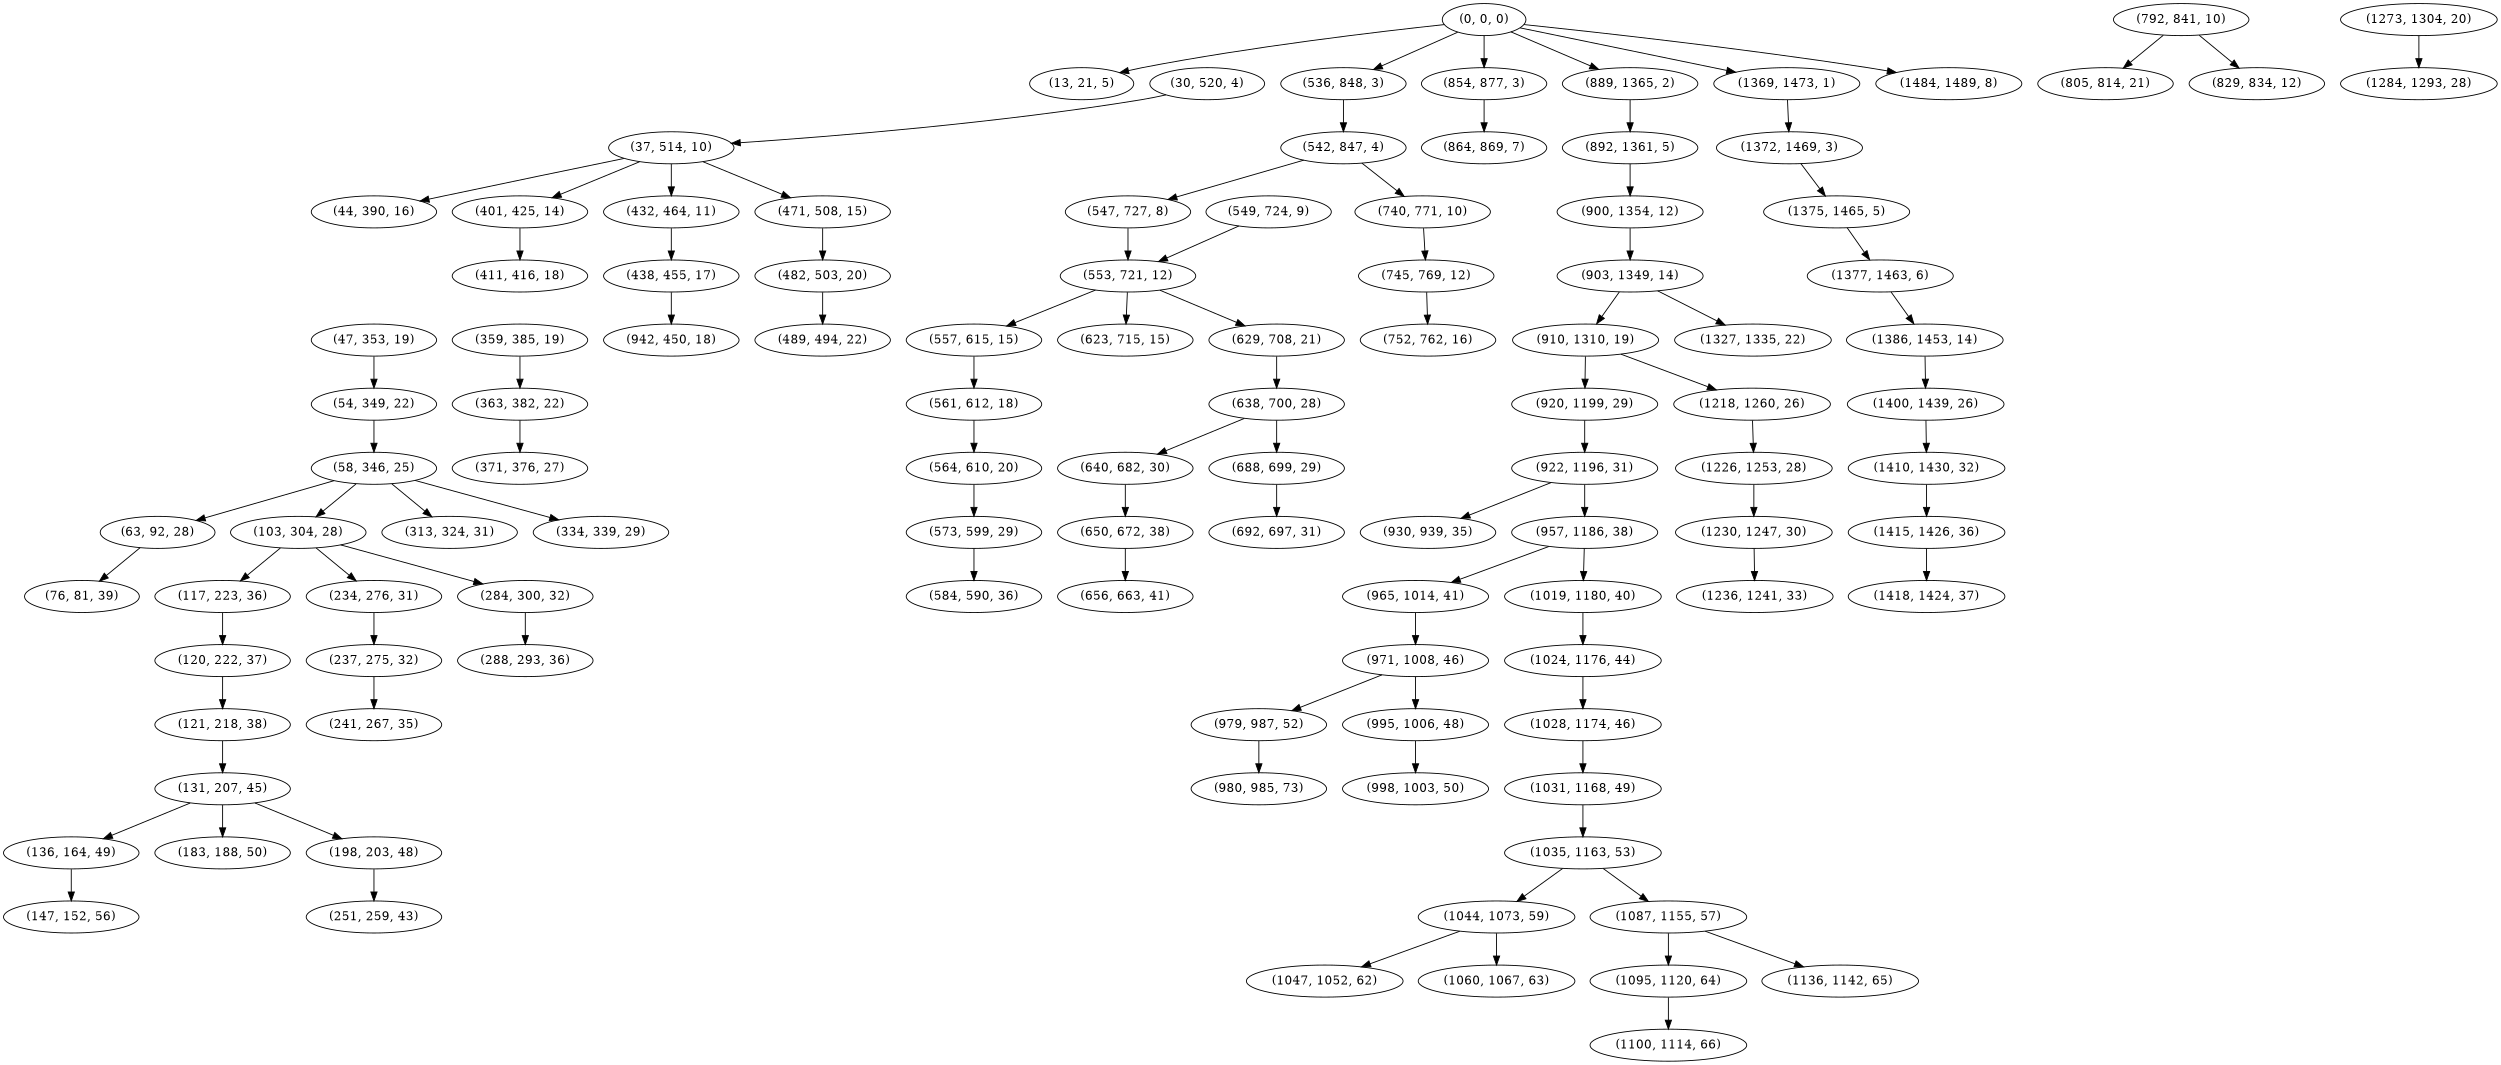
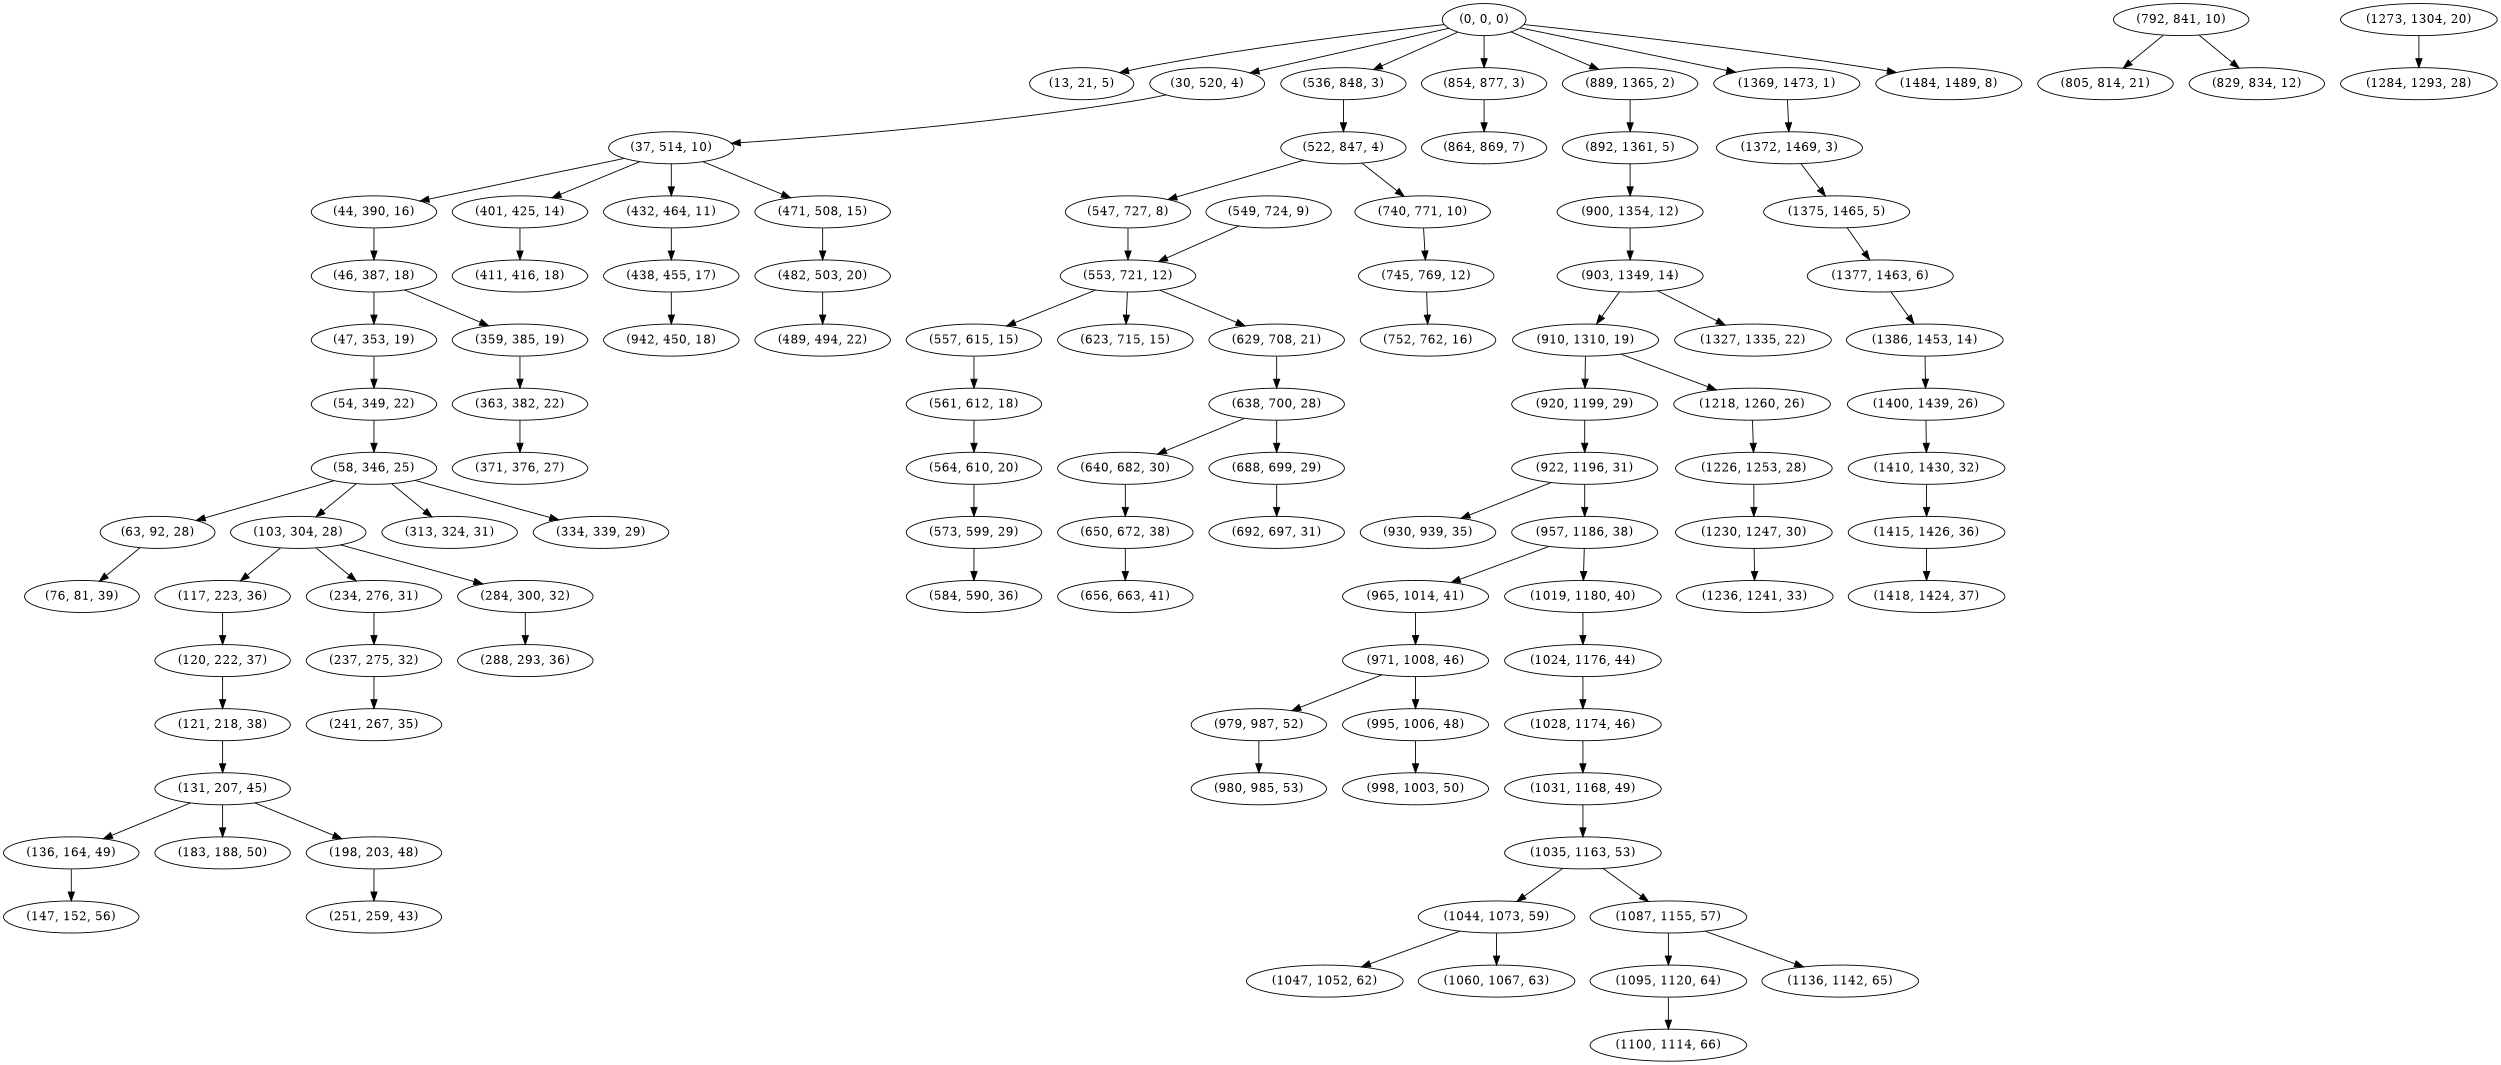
  digraph {
    "(0, 0, 0)"
    "(13, 21, 5)"
    "(30, 520, 4)"
    "(536, 848, 3)"
    "(854, 877, 3)"
    "(889, 1365, 2)"
    "(1369, 1473, 1)"
    "(1484, 1489, 8)"
    "(37, 514, 10)"
-   "(542, 847, 4)"
+   "(542, 847, 4)" [label="(522, 847, 4)"]
    "(864, 869, 7)"
    "(892, 1361, 5)"
    "(1372, 1469, 3)"
    "(44, 390, 16)"
    "(401, 425, 14)"
    "(432, 464, 11)"
    "(471, 508, 15)"
+   "(46, 387, 18)"
    "(411, 416, 18)"
    "(438, 455, 17)"
    "(482, 503, 20)"
    "(47, 353, 19)"
    "(359, 385, 19)"
    "(54, 349, 22)"
    "(363, 382, 22)"
    "(58, 346, 25)"
    "(63, 92, 28)"
    "(103, 304, 28)"
    "(313, 324, 31)"
    "(334, 339, 29)"
    "(76, 81, 39)"
    "(117, 223, 36)"
    "(234, 276, 31)"
    "(284, 300, 32)"
    "(120, 222, 37)"
    "(237, 275, 32)"
    "(288, 293, 36)"
    "(121, 218, 38)"
    "(131, 207, 45)"
    "(136, 164, 49)"
    "(183, 188, 50)"
    "(198, 203, 48)"
    "(147, 152, 56)"
    "(251, 259, 43)"
    "(241, 267, 35)"
    "(371, 376, 27)"
    n47 [label="(942, 450, 18)"]
    "(489, 494, 22)"
    "(547, 727, 8)"
    "(740, 771, 10)"
    "(553, 721, 12)"
    "(745, 769, 12)"
    "(792, 841, 10)"
    "(805, 814, 21)"
    "(829, 834, 12)"
    "(549, 724, 9)"
    "(557, 615, 15)"
    "(623, 715, 15)"
    "(629, 708, 21)"
    "(561, 612, 18)"
    "(564, 610, 20)"
    "(573, 599, 29)"
    "(584, 590, 36)"
    "(638, 700, 28)"
    "(640, 682, 30)"
    "(688, 699, 29)"
    "(650, 672, 38)"
    "(692, 697, 31)"
    "(656, 663, 41)"
    "(752, 762, 16)"
    "(900, 1354, 12)"
    "(903, 1349, 14)"
    "(910, 1310, 19)"
    "(1327, 1335, 22)"
    "(920, 1199, 29)"
    "(1218, 1260, 26)"
    "(922, 1196, 31)"
    "(1226, 1253, 28)"
    "(1273, 1304, 20)"
    "(1284, 1293, 28)"
    "(930, 939, 35)"
    "(957, 1186, 38)"
    "(965, 1014, 41)"
    "(1019, 1180, 40)"
    "(971, 1008, 46)"
    "(1024, 1176, 44)"
    "(979, 987, 52)"
    "(995, 1006, 48)"
-   "(980, 985, 53)" [label="(980, 985, 73)"]
+   "(980, 985, 53)"
    "(998, 1003, 50)"
    "(1028, 1174, 46)"
    "(1031, 1168, 49)"
    "(1035, 1163, 53)"
    "(1044, 1073, 59)"
    "(1087, 1155, 57)"
    "(1047, 1052, 62)"
    "(1060, 1067, 63)"
    "(1095, 1120, 64)"
    "(1136, 1142, 65)"
    "(1100, 1114, 66)"
    "(1230, 1247, 30)"
    "(1236, 1241, 33)"
    "(1375, 1465, 5)"
    "(1377, 1463, 6)"
    "(1386, 1453, 14)"
    "(1400, 1439, 26)"
    "(1410, 1430, 32)"
    "(1415, 1426, 36)"
    "(1418, 1424, 37)"
    "(0, 0, 0)" -> "(13, 21, 5)"
+   "(0, 0, 0)" -> "(30, 520, 4)"
    "(0, 0, 0)" -> "(536, 848, 3)"
    "(0, 0, 0)" -> "(854, 877, 3)"
    "(0, 0, 0)" -> "(889, 1365, 2)"
    "(0, 0, 0)" -> "(1369, 1473, 1)"
    "(0, 0, 0)" -> "(1484, 1489, 8)"
    "(30, 520, 4)" -> "(37, 514, 10)"
    "(536, 848, 3)" -> "(542, 847, 4)"
    "(854, 877, 3)" -> "(864, 869, 7)"
    "(889, 1365, 2)" -> "(892, 1361, 5)"
    "(1369, 1473, 1)" -> "(1372, 1469, 3)"
    "(37, 514, 10)" -> "(44, 390, 16)"
    "(37, 514, 10)" -> "(401, 425, 14)"
    "(37, 514, 10)" -> "(432, 464, 11)"
    "(37, 514, 10)" -> "(471, 508, 15)"
    "(542, 847, 4)" -> "(547, 727, 8)"
    "(542, 847, 4)" -> "(740, 771, 10)"
    "(892, 1361, 5)" -> "(900, 1354, 12)"
    "(1372, 1469, 3)" -> "(1375, 1465, 5)"
+   "(44, 390, 16)" -> "(46, 387, 18)"
    "(401, 425, 14)" -> "(411, 416, 18)"
    "(432, 464, 11)" -> "(438, 455, 17)"
    "(471, 508, 15)" -> "(482, 503, 20)"
+   "(46, 387, 18)" -> "(47, 353, 19)"
+   "(46, 387, 18)" -> "(359, 385, 19)"
    "(438, 455, 17)" -> n47
    "(482, 503, 20)" -> "(489, 494, 22)"
    "(47, 353, 19)" -> "(54, 349, 22)"
    "(359, 385, 19)" -> "(363, 382, 22)"
    "(54, 349, 22)" -> "(58, 346, 25)"
    "(363, 382, 22)" -> "(371, 376, 27)"
    "(58, 346, 25)" -> "(63, 92, 28)"
    "(58, 346, 25)" -> "(103, 304, 28)"
    "(58, 346, 25)" -> "(313, 324, 31)"
    "(58, 346, 25)" -> "(334, 339, 29)"
    "(63, 92, 28)" -> "(76, 81, 39)"
    "(103, 304, 28)" -> "(117, 223, 36)"
    "(103, 304, 28)" -> "(234, 276, 31)"
    "(103, 304, 28)" -> "(284, 300, 32)"
    "(117, 223, 36)" -> "(120, 222, 37)"
    "(234, 276, 31)" -> "(237, 275, 32)"
    "(284, 300, 32)" -> "(288, 293, 36)"
    "(120, 222, 37)" -> "(121, 218, 38)"
    "(237, 275, 32)" -> "(241, 267, 35)"
    "(121, 218, 38)" -> "(131, 207, 45)"
    "(131, 207, 45)" -> "(136, 164, 49)"
    "(131, 207, 45)" -> "(183, 188, 50)"
    "(131, 207, 45)" -> "(198, 203, 48)"
    "(136, 164, 49)" -> "(147, 152, 56)"
    "(198, 203, 48)" -> "(251, 259, 43)"
    "(547, 727, 8)" -> "(553, 721, 12)"
    "(740, 771, 10)" -> "(745, 769, 12)"
    "(553, 721, 12)" -> "(557, 615, 15)"
    "(553, 721, 12)" -> "(623, 715, 15)"
    "(553, 721, 12)" -> "(629, 708, 21)"
    "(745, 769, 12)" -> "(752, 762, 16)"
    "(792, 841, 10)" -> "(805, 814, 21)"
    "(792, 841, 10)" -> "(829, 834, 12)"
    "(549, 724, 9)" -> "(553, 721, 12)"
    "(557, 615, 15)" -> "(561, 612, 18)"
    "(629, 708, 21)" -> "(638, 700, 28)"
    "(561, 612, 18)" -> "(564, 610, 20)"
    "(564, 610, 20)" -> "(573, 599, 29)"
    "(573, 599, 29)" -> "(584, 590, 36)"
    "(638, 700, 28)" -> "(640, 682, 30)"
    "(638, 700, 28)" -> "(688, 699, 29)"
    "(640, 682, 30)" -> "(650, 672, 38)"
    "(688, 699, 29)" -> "(692, 697, 31)"
    "(650, 672, 38)" -> "(656, 663, 41)"
    "(900, 1354, 12)" -> "(903, 1349, 14)"
    "(903, 1349, 14)" -> "(910, 1310, 19)"
    "(903, 1349, 14)" -> "(1327, 1335, 22)"
    "(910, 1310, 19)" -> "(920, 1199, 29)"
    "(910, 1310, 19)" -> "(1218, 1260, 26)"
    "(920, 1199, 29)" -> "(922, 1196, 31)"
    "(1218, 1260, 26)" -> "(1226, 1253, 28)"
    "(922, 1196, 31)" -> "(930, 939, 35)"
    "(922, 1196, 31)" -> "(957, 1186, 38)"
    "(1226, 1253, 28)" -> "(1230, 1247, 30)"
    "(1273, 1304, 20)" -> "(1284, 1293, 28)"
    "(957, 1186, 38)" -> "(965, 1014, 41)"
    "(957, 1186, 38)" -> "(1019, 1180, 40)"
    "(965, 1014, 41)" -> "(971, 1008, 46)"
    "(1019, 1180, 40)" -> "(1024, 1176, 44)"
    "(971, 1008, 46)" -> "(979, 987, 52)"
    "(971, 1008, 46)" -> "(995, 1006, 48)"
    "(1024, 1176, 44)" -> "(1028, 1174, 46)"
    "(979, 987, 52)" -> "(980, 985, 53)"
    "(995, 1006, 48)" -> "(998, 1003, 50)"
    "(1028, 1174, 46)" -> "(1031, 1168, 49)"
    "(1031, 1168, 49)" -> "(1035, 1163, 53)"
    "(1035, 1163, 53)" -> "(1044, 1073, 59)"
    "(1035, 1163, 53)" -> "(1087, 1155, 57)"
    "(1044, 1073, 59)" -> "(1047, 1052, 62)"
    "(1044, 1073, 59)" -> "(1060, 1067, 63)"
    "(1087, 1155, 57)" -> "(1095, 1120, 64)"
    "(1087, 1155, 57)" -> "(1136, 1142, 65)"
    "(1095, 1120, 64)" -> "(1100, 1114, 66)"
    "(1230, 1247, 30)" -> "(1236, 1241, 33)"
    "(1375, 1465, 5)" -> "(1377, 1463, 6)"
    "(1377, 1463, 6)" -> "(1386, 1453, 14)"
    "(1386, 1453, 14)" -> "(1400, 1439, 26)"
    "(1400, 1439, 26)" -> "(1410, 1430, 32)"
    "(1410, 1430, 32)" -> "(1415, 1426, 36)"
    "(1415, 1426, 36)" -> "(1418, 1424, 37)"
  }
